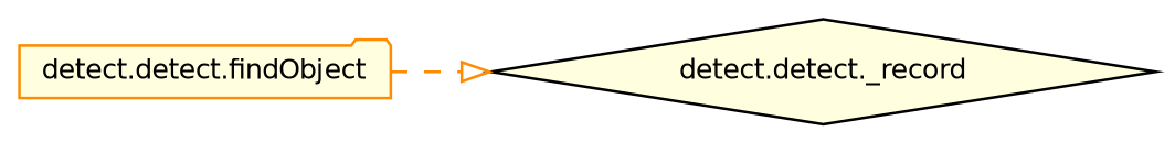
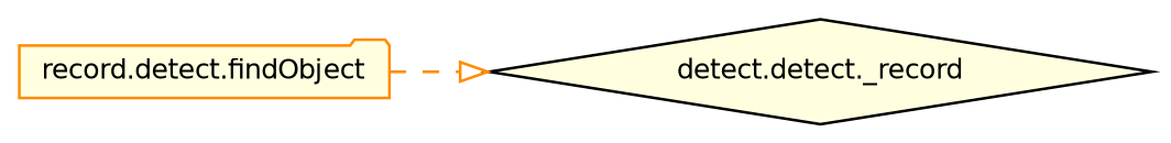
  digraph {
    rankdir=LR
    node [fillcolor=lightyellow fontname=Helvetica fontsize=10 style=filled]
-   n1 [color=darkorange fontcolor=black height=0.2 label="detect.detect.findObject" shape=folder width=0.4]
+   n1 [color=darkorange fontcolor=black height=0.2 label="record.detect.findObject" shape=folder width=0.4]
    n2 [color=black height=0.2 label="detect.detect._record" shape=diamond width=0.4]
    n1 -> n2 [color=darkorange fontname=Helvetica fontsize=10 labelfontname=Helvetica labelfontsize=10 style=dashed arrowhead=onormal]
  }
